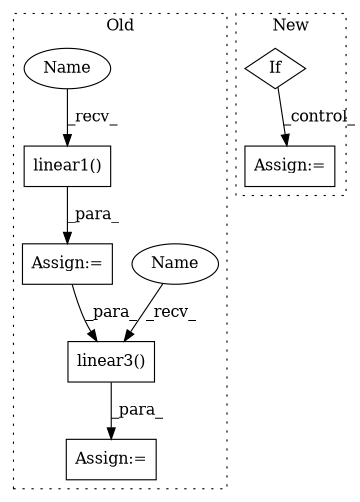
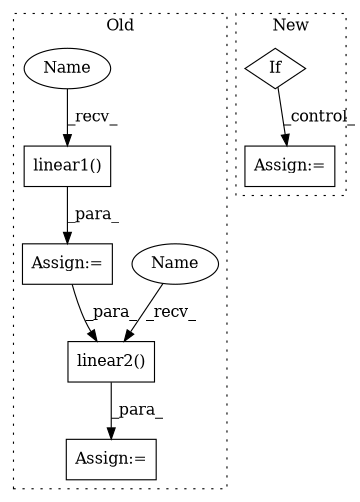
  digraph {
    node [a=68 l=3 shape=box]
    n1 [a=75 l="13,1" label="linear1()" s="2308,2322"]
    n2 [label="Assign:=" s=2462]
-   n3 [a=75 l="13,1" label="linear3()" s="2465,2479"]
+   n3 [a=75 l="13,1" label="linear2()" s="2465,2479"]
    n4 [label="Assign:=" s=2430]
    n5 [a=87 l=4 label=Name s=2465 shape=ellipse]
    n6 [a=87 l=4 label=Name s=2308 shape=ellipse]
    n7 [a=96 l="3,18" label=If s="3277,3311" shape=diamond]
    n8 [label="Assign:=" s=3377]
    subgraph cluster_1 {
      label=Old
      style=dotted
      n1
      n2
      n3
      n4
      n5
      n6
    }
    subgraph cluster_2 {
      label=New
      style=dotted
      n7
      n8
    }
    n1 -> n4 [label=_para_]
    n3 -> n2 [label=_para_]
    n4 -> n3 [label=_para_]
    n5 -> n3 [label=_recv_]
    n6 -> n1 [label=_recv_]
    n7 -> n8 [label=_control_]
  }
